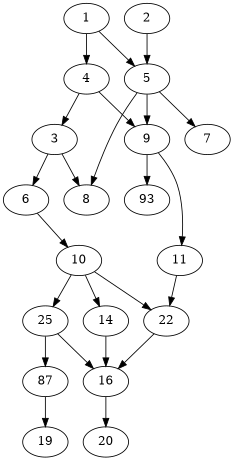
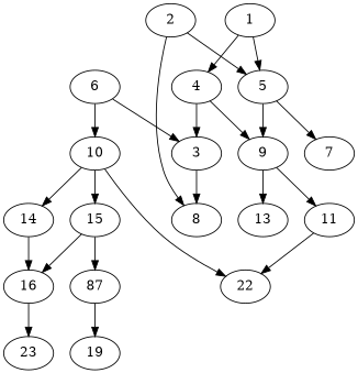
  digraph {
    node [alpha=0.07]
    1 [alpha=0.15 expect_size=20913152]
    4 [alpha=0.04 expect_size=21948416]
    5 [alpha=0.09 expect_size=30741504]
    3 [alpha=0.14 expect_size=18545664]
    6 [expect_size=39809024]
    8 [expect_size=39157760]
    9 [alpha=0.20 expect_size=42413056]
    7 [alpha=0.05 expect_size=26175488]
    10 [alpha=0.00 expect_size=43463680]
    11 [alpha=0.13 expect_size=24177664]
-   13 [alpha=0.02 expect_size=9423872 label=93]
+   13 [alpha=0.02 expect_size=9423872]
    2 [alpha=0.19 expect_size=34792448]
    n13 [alpha=0.15 expect_size=11557888 label=22]
    14 [expect_size=41461760]
-   15 [alpha=0.05 expect_size=51260416 label=25]
+   15 [alpha=0.05 expect_size=51260416]
    16 [alpha=0.03 expect_size=25311232]
    n17 [alpha=0.05 expect_size=41648128 label=87]
-   20 [alpha=0.19 expect_size=20935680]
+   20 [alpha=0.19 expect_size=20935680 label=23]
    19 [alpha=0.16 expect_size=21914624]
    1 -> 4
    1 -> 5
    4 -> 3
    4 -> 9
-   5 -> 8
+   2 -> 8
    5 -> 9
    5 -> 7
-   3 -> 6
+   6 -> 3
    3 -> 8
    6 -> 10
    9 -> 11
    9 -> 13
    10 -> n13
    10 -> 14
    10 -> 15
    11 -> n13
    2 -> 5
-   n13 -> 16
    14 -> 16
    15 -> 16
    15 -> n17
    16 -> 20
    n17 -> 19
  }
